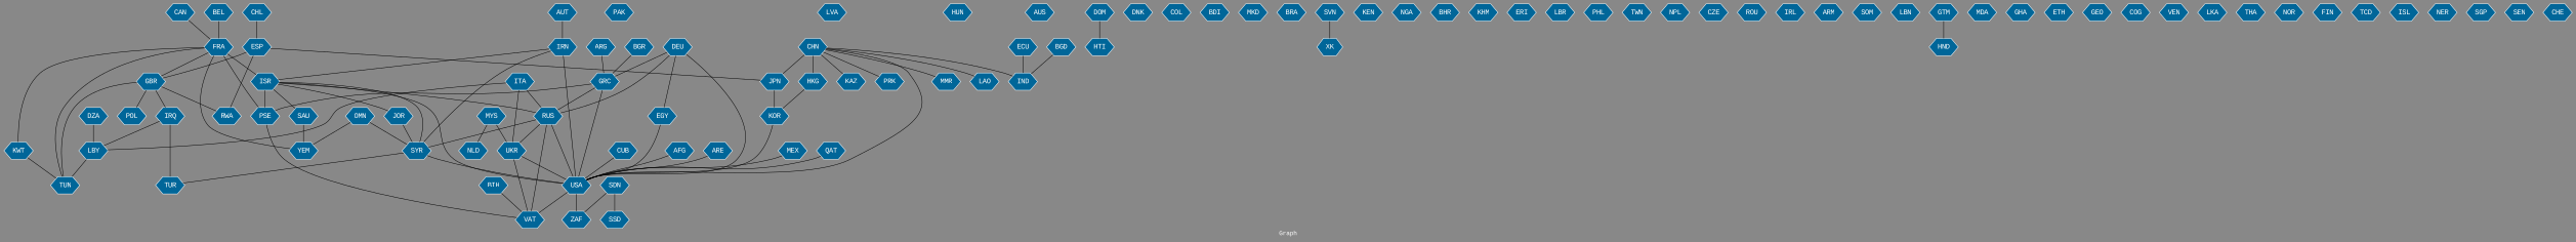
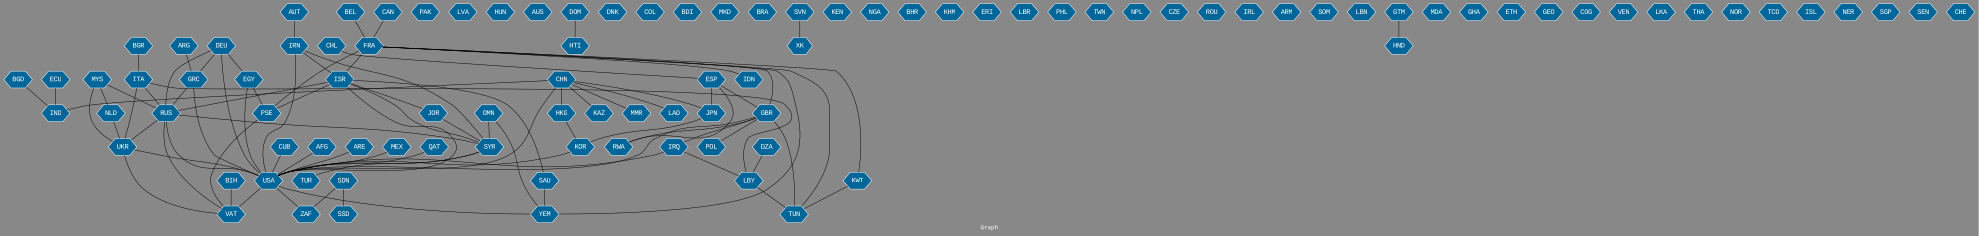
  graph {
    bgcolor="#888888"
    fontcolor=white
    fontname="Liberation Mono"
    fontsize=12
    label="Graph"
    node [color=white fillcolor="#006699" fontcolor=white fontname="Liberation Mono" shape=hexagon style=filled]
    edge [arrowhead=open color=black fontcolor=white fontname="Liberation Mono" fontsize=12 weight=1]
    n1 [label=IND]
    n2 [label=PSE]
    n3 [label=VAT]
    n4 [label=DEU]
    n5 [label=GRC]
    n6 [label=USA]
    n7 [label=RUS]
    n8 [label=EGY]
    n9 [label=YEM]
    n10 [label=ZAF]
    n11 [label=SYR]
    n12 [label=UKR]
    n13 [label=FRA]
    n14 [label=ISR]
    n15 [label=TUN]
+   n16 [label=IDN]
    n17 [label=GBR]
    n18 [label=KWT]
    n19 [label=SAU]
    n20 [label=JOR]
    n21 [label=IRQ]
    n22 [label=POL]
    n23 [label=RWA]
    n24 [label=CHN]
    n25 [label=JPN]
    n26 [label=KAZ]
    n27 [label=HKG]
-   n28 [label=PRK]
    n29 [label=MMR]
    n30 [label=LAO]
    n31 [label=KOR]
    n32 [label=TUR]
    n33 [label=PAK]
    n34 [label=CAN]
    n35 [label=LVA]
    n36 [label=HUN]
    n37 [label=AUS]
    n38 [label=HTI]
    n39 [label=DOM]
    n40 [label=LBY]
    n41 [label=DNK]
    n42 [label=COL]
    n43 [label=BDI]
    n44 [label=IRN]
    n45 [label=MKD]
    n46 [label=BRA]
    n47 [label=CUB]
    n48 [label=AFG]
    n49 [label=ESP]
    n50 [label=SVN]
    n51 [label=XK]
    n52 [label=KEN]
    n53 [label=ITA]
    n54 [label=NGA]
    n55 [label=BGR]
    n56 [label=SDN]
    n57 [label=SSD]
    n58 [label=BHR]
    n59 [label=BIH]
    n60 [label=KHM]
    n61 [label=ARG]
    n62 [label=ERI]
    n63 [label=LBR]
    n64 [label=PHL]
    n65 [label=TWN]
    n66 [label=NPL]
    n67 [label=CZE]
    n68 [label=ROU]
    n69 [label=IRL]
    n70 [label=ARM]
    n71 [label=SOM]
    n72 [label=LBN]
    n73 [label=ARE]
    n74 [label=MYS]
    n75 [label=NLD]
    n76 [label=HND]
    n77 [label=GTM]
    n78 [label=ECU]
    n79 [label=MDA]
    n80 [label=BGD]
    n81 [label=GHA]
    n82 [label=MEX]
    n83 [label=ETH]
    n84 [label=GEO]
    n85 [label=QAT]
    n86 [label=DZA]
    n87 [label=COG]
    n88 [label=VEN]
    n89 [label=BEL]
    n90 [label=LKA]
    n91 [label=THA]
    n92 [label=NOR]
-   n93 [label=FIN]
    n94 [label=TCD]
    n95 [label=ISL]
    n96 [label=NER]
    n97 [label=OMN]
    n98 [label=CHL]
    n99 [label=SGP]
    n100 [label=AUT]
    n101 [label=SEN]
    n102 [label=CHE]
    n2 -- n3
    n4 -- n5
    n4 -- n6 [weight=4]
    n4 -- n7 [weight=3]
    n4 -- n8 [weight=2]
    n5 -- n6
    n5 -- n7 [weight=2]
    n6 -- n3 [weight=3]
+   n6 -- n9 [weight=3]
    n6 -- n10 [weight=2]
    n7 -- n3
    n7 -- n6 [weight=5]
    n7 -- n11
    n7 -- n12 [weight=8]
-   n5 -- n2 [weight=2]
+   n8 -- n2 [weight=2]
    n8 -- n6 [weight=2]
    n11 -- n6
    n11 -- n32
    n12 -- n3
    n12 -- n6 [weight=2]
    n13 -- n2 [weight=3]
    n13 -- n9
    n13 -- n14 [weight=6]
    n13 -- n15 [weight=2]
+   n13 -- n16
    n13 -- n17
    n13 -- n18 [weight=2]
    n14 -- n2 [weight=28]
    n14 -- n6 [weight=3]
    n14 -- n7
    n14 -- n11
    n14 -- n19
    n14 -- n20 [weight=2]
+   n17 -- n6
    n17 -- n15 [weight=4]
    n17 -- n21
    n17 -- n22 [weight=2]
    n17 -- n23 [weight=2]
    n18 -- n15 [weight=2]
    n19 -- n9 [weight=4]
    n20 -- n11
-   n21 -- n32 [weight=4]
+   n21 -- n6 [weight=4]
    n21 -- n40 [weight=2]
    n24 -- n1 [weight=2]
    n24 -- n6
    n24 -- n25
    n24 -- n26
    n24 -- n27 [weight=9]
-   n24 -- n28
    n24 -- n29
    n24 -- n30
    n25 -- n31
    n27 -- n31
    n31 -- n6
    n34 -- n13
    n39 -- n38 [weight=4]
    n40 -- n15 [weight=2]
    n44 -- n6 [weight=5]
    n44 -- n11
    n44 -- n14
    n47 -- n6 [weight=2]
    n48 -- n6
    n49 -- n17 [weight=2]
    n49 -- n23 [weight=2]
    n49 -- n25 [weight=2]
    n50 -- n51
    n53 -- n7 [weight=2]
    n53 -- n12 [weight=2]
    n53 -- n40
-   n55 -- n5 [weight=2]
+   n55 -- n53 [weight=2]
    n56 -- n10 [weight=5]
    n56 -- n57 [weight=5]
    n59 -- n3 [weight=2]
    n61 -- n5
    n73 -- n6
+   n74 -- n7
    n74 -- n12 [weight=2]
    n74 -- n75
+   n75 -- n12
    n77 -- n76
    n78 -- n1 [weight=2]
    n80 -- n1
    n82 -- n6
    n85 -- n6
    n86 -- n40 [weight=5]
    n89 -- n13
    n97 -- n9
    n97 -- n11
    n98 -- n49
    n100 -- n44
  }
